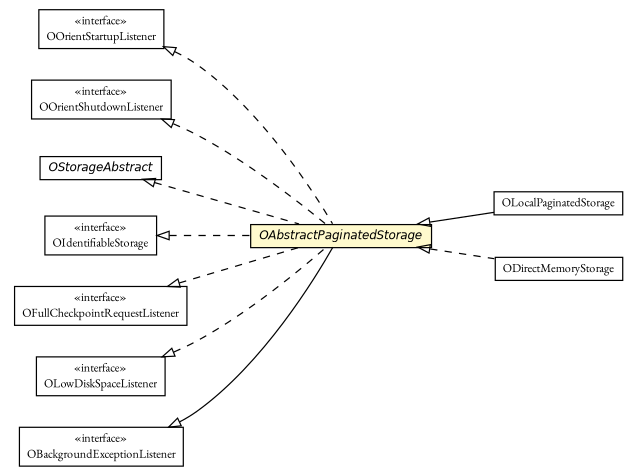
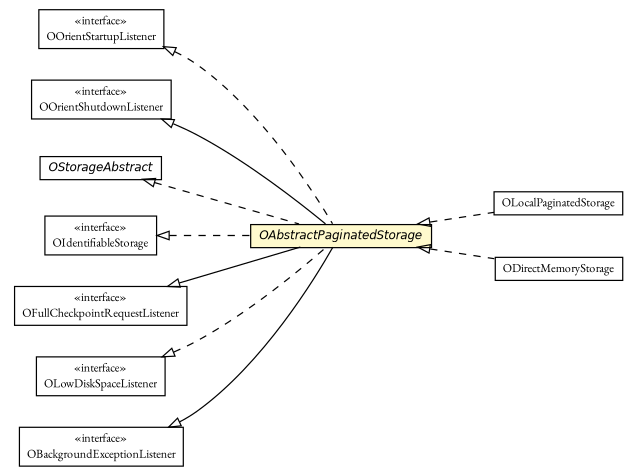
  digraph {
    fontname="EB Garamond"
    nodesep=0.25
    rankdir=LR
    ranksep=0.5
    node [fontcolor=black fontname="EB Garamond" fontsize=10.0 shape=plaintext]
    edge [arrowtail=empty dir=back fontname="EB Garamond" fontsize=10 headport=p labelfontname=Helvetica labelfontsize=10 style=dashed tailport=p]
    n1 [label=<<table title="com.orientechnologies.orient.core.OOrientStartupListener" border="0" cellborder="1" cellspacing="0" cellpadding="2" port="p" href="../../../OOrientStartupListener.html"> 		<tr><td><table border="0" cellspacing="0" cellpadding="1"> <tr><td align="center" balign="center"> &#171;interface&#187; </td></tr> <tr><td align="center" balign="center"> OOrientStartupListener </td></tr> 		</table></td></tr> 		</table>>]
    n2 [label=<<table title="com.orientechnologies.orient.core.storage.impl.local.OAbstractPaginatedStorage" border="0" cellborder="1" cellspacing="0" cellpadding="2" port="p" bgcolor="lemonChiffon" href="./OAbstractPaginatedStorage.html"> 		<tr><td><table border="0" cellspacing="0" cellpadding="1"> <tr><td align="center" balign="center"><font face="Helvetica-Oblique"> OAbstractPaginatedStorage </font></td></tr> 		</table></td></tr> 		</table>>]
    n3 [label=<<table title="com.orientechnologies.orient.core.storage.impl.local.paginated.OLocalPaginatedStorage" border="0" cellborder="1" cellspacing="0" cellpadding="2" port="p" href="./paginated/OLocalPaginatedStorage.html"> 		<tr><td><table border="0" cellspacing="0" cellpadding="1"> <tr><td align="center" balign="center"> OLocalPaginatedStorage </td></tr> 		</table></td></tr> 		</table>>]
    n4 [label=<<table title="com.orientechnologies.orient.core.storage.impl.memory.ODirectMemoryStorage" border="0" cellborder="1" cellspacing="0" cellpadding="2" port="p" href="../memory/ODirectMemoryStorage.html"> 		<tr><td><table border="0" cellspacing="0" cellpadding="1"> <tr><td align="center" balign="center"> ODirectMemoryStorage </td></tr> 		</table></td></tr> 		</table>>]
    n5 [label=<<table title="com.orientechnologies.orient.core.OOrientShutdownListener" border="0" cellborder="1" cellspacing="0" cellpadding="2" port="p" href="../../../OOrientShutdownListener.html"> 		<tr><td><table border="0" cellspacing="0" cellpadding="1"> <tr><td align="center" balign="center"> &#171;interface&#187; </td></tr> <tr><td align="center" balign="center"> OOrientShutdownListener </td></tr> 		</table></td></tr> 		</table>>]
    n6 [label=<<table title="com.orientechnologies.orient.core.storage.OStorageAbstract" border="0" cellborder="1" cellspacing="0" cellpadding="2" port="p" href="../../OStorageAbstract.html"> 		<tr><td><table border="0" cellspacing="0" cellpadding="1"> <tr><td align="center" balign="center"><font face="Helvetica-Oblique"> OStorageAbstract </font></td></tr> 		</table></td></tr> 		</table>>]
    n7 [label=<<table title="com.orientechnologies.orient.core.storage.OIdentifiableStorage" border="0" cellborder="1" cellspacing="0" cellpadding="2" port="p" href="../../OIdentifiableStorage.html"> 		<tr><td><table border="0" cellspacing="0" cellpadding="1"> <tr><td align="center" balign="center"> &#171;interface&#187; </td></tr> <tr><td align="center" balign="center"> OIdentifiableStorage </td></tr> 		</table></td></tr> 		</table>>]
    n8 [label=<<table title="com.orientechnologies.orient.core.storage.impl.local.OFullCheckpointRequestListener" border="0" cellborder="1" cellspacing="0" cellpadding="2" port="p" href="./OFullCheckpointRequestListener.html"> 		<tr><td><table border="0" cellspacing="0" cellpadding="1"> <tr><td align="center" balign="center"> &#171;interface&#187; </td></tr> <tr><td align="center" balign="center"> OFullCheckpointRequestListener </td></tr> 		</table></td></tr> 		</table>>]
    n9 [label=<<table title="com.orientechnologies.orient.core.storage.impl.local.OLowDiskSpaceListener" border="0" cellborder="1" cellspacing="0" cellpadding="2" port="p" href="./OLowDiskSpaceListener.html"> 		<tr><td><table border="0" cellspacing="0" cellpadding="1"> <tr><td align="center" balign="center"> &#171;interface&#187; </td></tr> <tr><td align="center" balign="center"> OLowDiskSpaceListener </td></tr> 		</table></td></tr> 		</table>>]
    n10 [label=<<table title="com.orientechnologies.orient.core.storage.cache.local.OBackgroundExceptionListener" border="0" cellborder="1" cellspacing="0" cellpadding="2" port="p" href="../../cache/local/OBackgroundExceptionListener.html"> 		<tr><td><table border="0" cellspacing="0" cellpadding="1"> <tr><td align="center" balign="center"> &#171;interface&#187; </td></tr> <tr><td align="center" balign="center"> OBackgroundExceptionListener </td></tr> 		</table></td></tr> 		</table>>]
    n1 -> n2
-   n2 -> n3 [style=""]
+   n2 -> n3
    n2 -> n4
-   n5 -> n2
+   n5 -> n2 [style=solid]
    n6 -> n2
    n7 -> n2
-   n8 -> n2
+   n8 -> n2 [style=solid]
    n9 -> n2
    n10 -> n2 [style=solid]
  }
